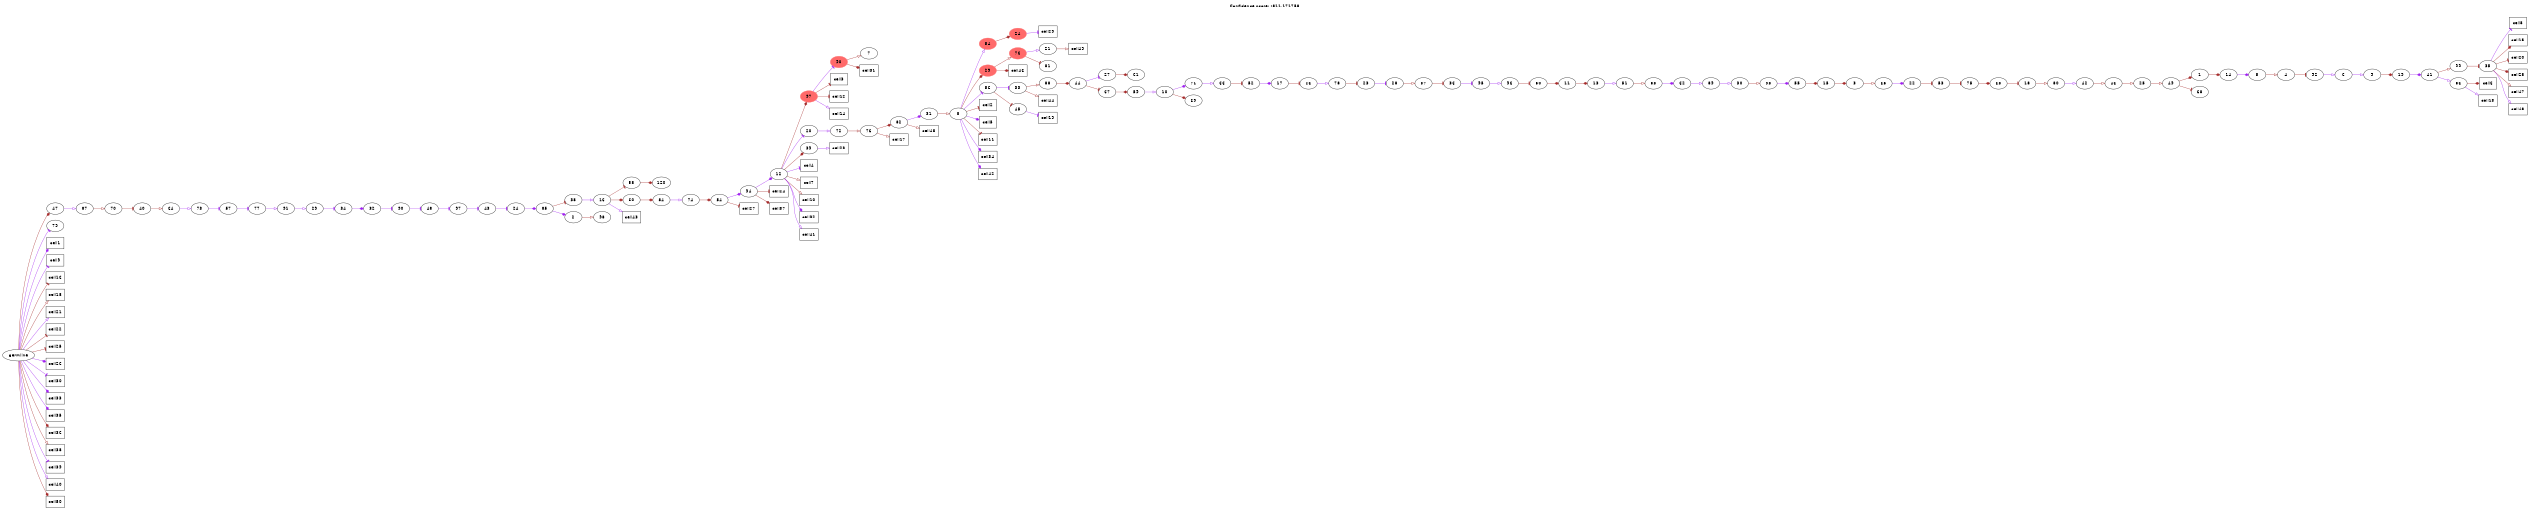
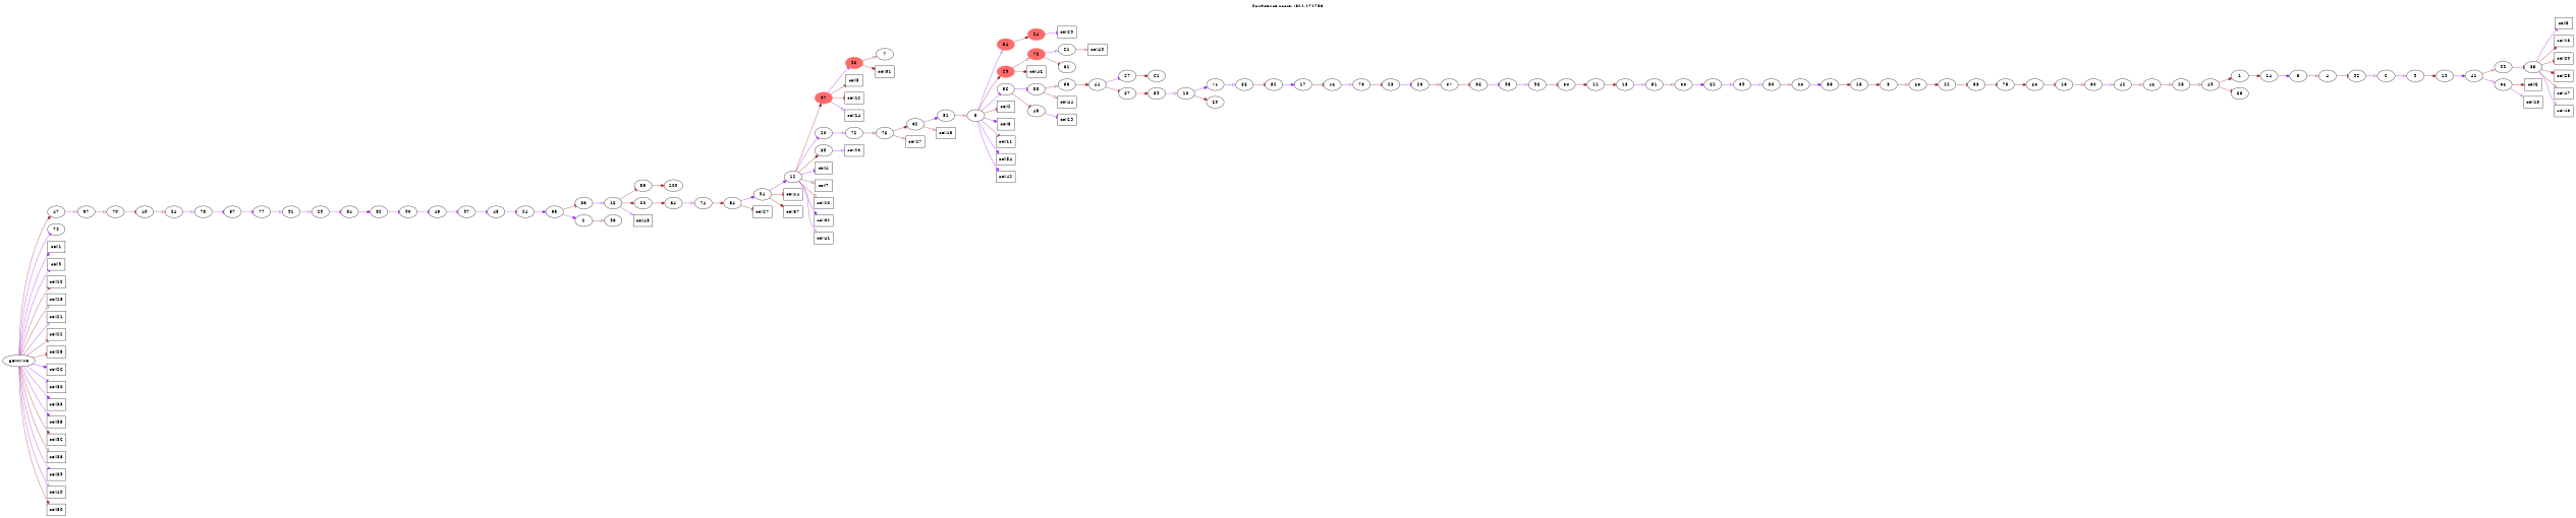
  digraph {
    fontname="DejaVu Sans"
    label="Confidence score: -811.171758"
    labelloc=t
    rankdir=LR
    node [fontname="DejaVu Sans"]
    edge [arrowhead=onormal color=brown fontname="DejaVu Sans"]
    n1 [label=58]
-   n2 [label=120]
+   n2 [label=100]
    n3 [color=indianred1 label=90 style=filled]
    n4 [label=7]
    cell31 [shape=box]
    n6 [color=indianred1 label=97 style=filled]
    cell3 [shape=box]
    cell12 [shape=box]
    cell14 [shape=box]
    n10 [color=indianred1 label=54 style=filled]
    n11 [color=indianred1 label=24 style=filled]
    cell29 [shape=box]
    n13 [color=indianred1 label=76 style=filled]
    n14 [label=21]
    n15 [label=81]
    cell49 [shape=box]
    n17 [color=indianred1 label=29 style=filled]
    cell46 [shape=box]
    n19 [label=27]
    n20 [label=61]
    n21 [label=99]
    n22 [label=35]
    cell8 [shape=box]
    cell15 [shape=box]
    cell20 [shape=box]
    cell28 [shape=box]
    cell47 [shape=box]
    cell48 [shape=box]
    n29 [label=41]
    n30 [label=86]
    cell6 [shape=box]
    cell13 [shape=box]
    n33 [label=19]
    n34 [label=9]
    n35 [label=6]
    n36 [label=92]
    n37 [label=4]
    n38 [label=5]
    n39 [label=14]
    n40 [label=1]
    n41 [label=49]
    n42 [label=68]
    n43 [label=25]
    n44 [label=46]
    n45 [label=42]
    n46 [label=80]
    n47 [label=18]
    n48 [label=63]
    n49 [label=75]
    n50 [label=53]
    n51 [label=22]
    n52 [label=65]
    n53 [label=3]
    n54 [label=15]
    n55 [label=55]
    n56 [label=93]
    n57 [label=30]
    n58 [label=89]
    n59 [label=62]
    n60 [label=83]
    n61 [label=51]
    n62 [label=13]
    n63 [label=11]
    n64 [label=50]
    n65 [label=96]
    n66 [label=95]
    n67 [label=36]
    n68 [label=37]
    n69 [label=28]
    n70 [label=23]
    n71 [label=78]
    n72 [label=26]
    n73 [label=17]
    n74 [label=52]
    n75 [label=66]
    n76 [label=71]
    n77 [label=10]
    n78 [label=69]
    n79 [label=59]
    n80 [label=67]
    n81 [label=44]
    n82 [label=88]
    n83 [label=33]
    cell44 [shape=box]
    n85 [label=56]
    n86 [label=45]
    cell19 [shape=box]
    n88 [label=8]
    cell2 [shape=box]
    cell5 [shape=box]
    cell11 [shape=box]
    cell34 [shape=box]
    cell42 [shape=box]
    n94 [label=31]
    n95 [label=82]
    cell45 [shape=box]
    n97 [label=76]
    cell17 [shape=box]
    n99 [label=72]
    n100 [label=20]
    n101 [label=12]
    n102 [label=39]
    cell4 [shape=box]
    cell7 [shape=box]
    cell10 [shape=box]
    cell32 [shape=box]
    cell41 [shape=box]
    cell23 [shape=box]
    n109 [label=94]
    cell24 [shape=box]
    cell37 [shape=box]
    n112 [label=54]
    cell27 [shape=box]
    n114 [label=74]
    n115 [label=84]
    n116 [label=60]
    n117 [label=16]
    cell43 [shape=box]
    n119 [label=38]
    n120 [label=2]
    n121 [label=98]
    n122 [label=85]
    n123 [label=24]
    n124 [label=43]
    n125 [label=97]
    n126 [label=48]
    n127 [label=90]
    n128 [label=32]
    n129 [label=34]
    n130 [label=29]
    n131 [label=91]
    n132 [label=77]
    n133 [label=57]
    n134 [label=73]
    n135 [label=64]
    n136 [label=40]
    n137 [label=70]
    n138 [label=87]
    n139 [label=47]
    n140 [label=germline]
    n141 [label=79]
    cell1 [shape=box]
    cell9 [shape=box]
    cell16 [shape=box]
    cell18 [shape=box]
    cell21 [shape=box]
    cell22 [shape=box]
    cell25 [shape=box]
    cell26 [shape=box]
    cell30 [shape=box]
    cell33 [shape=box]
    cell35 [shape=box]
    cell36 [shape=box]
    cell38 [shape=box]
    cell39 [shape=box]
    cell40 [shape=box]
    cell50 [shape=box]
    n1 -> n2 [arrowhead=diamond]
    n3 -> n4
    n3 -> cell31 [arrowhead=diamond]
    n6 -> n3 [arrowhead=tee color=purple]
    n6 -> cell3 [arrowhead=tee]
    n6 -> cell12 [arrowhead=tee]
    n6 -> cell14 [color=purple]
    n10 -> n11 [arrowhead=diamond]
    n11 -> cell29 [arrowhead=tee color=purple]
    n13 -> n14 [color=purple]
    n13 -> n15 [arrowhead=tee]
    n14 -> cell49
    n17 -> n13
    n17 -> cell46 [arrowhead=diamond]
    n19 -> n20 [arrowhead=diamond]
    n21 -> n22 [arrowhead=tee]
    n22 -> cell8 [arrowhead=tee color=purple]
    n22 -> cell15 [arrowhead=diamond]
    n22 -> cell20 [arrowhead=tee]
    n22 -> cell28 [arrowhead=diamond]
    n22 -> cell47
    n22 -> cell48 [color=purple]
    n29 -> n21
    n29 -> n30 [color=purple]
    n30 -> cell6 [arrowhead=diamond]
    n30 -> cell13 [color=purple]
    n33 -> n29 [arrowhead=diamond color=purple]
    n34 -> n33 [arrowhead=diamond]
    n35 -> n34 [color=purple]
    n36 -> n35 [color=purple]
    n37 -> n36 [arrowhead=tee]
    n38 -> n37
    n39 -> n38 [arrowhead=diamond color=purple]
    n40 -> n39 [arrowhead=diamond]
    n41 -> n40 [arrowhead=diamond]
    n41 -> n42 [arrowhead=tee]
    n43 -> n41
    n44 -> n43
    n45 -> n44
    n46 -> n45 [color=purple]
    n47 -> n46
    n48 -> n47 [arrowhead=tee]
    n49 -> n48 [arrowhead=diamond]
    n50 -> n49 [arrowhead=tee]
    n51 -> n50 [arrowhead=tee]
-   n52 -> n51 [arrowhead=diamond color=purple]
+   n52 -> n51 [arrowhead=diamond]
    n53 -> n52
    n54 -> n53 [arrowhead=diamond]
    n55 -> n54 [arrowhead=diamond]
    n56 -> n55 [arrowhead=diamond color=purple]
    n57 -> n56
    n58 -> n57 [color=purple]
    n59 -> n58 [color=purple]
    n60 -> n59 [arrowhead=diamond color=purple]
    n61 -> n60
    n62 -> n61 [color=purple]
    n63 -> n62 [arrowhead=diamond]
    n64 -> n63 [arrowhead=diamond]
    n65 -> n64 [arrowhead=tee]
    n66 -> n65 [color=purple]
    n67 -> n66 [arrowhead=tee color=purple]
    n68 -> n67 [arrowhead=tee]
    n69 -> n68
    n70 -> n69 [arrowhead=tee color=purple]
    n71 -> n70 [arrowhead=tee]
    n72 -> n71 [color=purple]
    n73 -> n72 [arrowhead=tee]
    n74 -> n73 [arrowhead=diamond color=purple]
    n75 -> n74 [arrowhead=tee]
    n76 -> n75 [color=purple]
    n77 -> n76 [arrowhead=diamond color=purple]
    n77 -> n78 [arrowhead=diamond]
    n79 -> n77 [color=purple]
    n80 -> n79 [arrowhead=diamond]
    n81 -> n19 [arrowhead=tee color=purple]
    n81 -> n80 [arrowhead=tee]
    n82 -> n81 [arrowhead=diamond]
    n83 -> n82
    n83 -> cell44
    n85 -> n83 [arrowhead=tee color=purple]
    n85 -> n86 [arrowhead=tee]
    n86 -> cell19 [arrowhead=tee color=purple]
    n88 -> n10 [color=purple]
    n88 -> n17 [arrowhead=diamond]
    n88 -> n85 [arrowhead=tee color=purple]
    n88 -> cell2 [arrowhead=tee]
    n88 -> cell5 [arrowhead=diamond color=purple]
    n88 -> cell11 [arrowhead=tee]
    n88 -> cell34 [arrowhead=diamond color=purple]
    n88 -> cell42 [arrowhead=diamond color=purple]
    n94 -> n88
    n95 -> n94 [arrowhead=diamond color=purple]
    n95 -> cell45
    n97 -> n95 [arrowhead=diamond]
    n97 -> cell17
    n99 -> n97
    n100 -> n99 [color=purple]
    n101 -> n6 [arrowhead=diamond]
    n101 -> n100 [arrowhead=tee color=purple]
    n101 -> n102 [arrowhead=diamond]
    n101 -> cell4 [arrowhead=tee color=purple]
    n101 -> cell7
    n101 -> cell10
    n101 -> cell32 [arrowhead=diamond color=purple]
    n101 -> cell41 [color=purple]
    n102 -> cell23 [color=purple]
    n109 -> n101 [arrowhead=diamond color=purple]
    n109 -> cell24 [arrowhead=tee]
    n109 -> cell37 [arrowhead=diamond]
    n112 -> n109 [arrowhead=diamond color=purple]
    n112 -> cell27 [arrowhead=tee]
    n114 -> n112 [arrowhead=diamond]
    n115 -> n114 [color=purple]
    n116 -> n115 [arrowhead=diamond]
    n117 -> n1 [arrowhead=tee]
    n117 -> n116 [arrowhead=diamond]
    n117 -> cell43 [color=purple]
    n119 -> n117 [color=purple]
    n120 -> n121
    n122 -> n119 [arrowhead=tee]
    n122 -> n120 [arrowhead=diamond color=purple]
    n123 -> n122 [arrowhead=diamond color=purple]
    n124 -> n123 [arrowhead=tee color=purple]
    n125 -> n124 [arrowhead=tee color=purple]
    n126 -> n125 [arrowhead=tee color=purple]
    n127 -> n126 [arrowhead=tee color=purple]
    n128 -> n127 [arrowhead=tee color=purple]
    n129 -> n128 [arrowhead=diamond color=purple]
    n130 -> n129 [arrowhead=tee color=purple]
    n131 -> n130 [color=purple]
    n132 -> n131 [color=purple]
    n133 -> n132 [arrowhead=tee color=purple]
    n134 -> n133 [arrowhead=tee color=purple]
    n135 -> n134 [color=purple]
    n136 -> n135
    n137 -> n136 [arrowhead=tee]
    n138 -> n137
    n139 -> n138 [color=purple]
    n140 -> n139 [arrowhead=diamond]
    n140 -> n141 [arrowhead=tee color=purple]
    n140 -> cell1 [arrowhead=diamond color=purple]
    n140 -> cell9 [arrowhead=tee color=purple]
    n140 -> cell16 [arrowhead=tee]
    n140 -> cell18
    n140 -> cell21 [color=purple]
    n140 -> cell22 [arrowhead=tee]
    n140 -> cell25 [arrowhead=tee]
    n140 -> cell26 [arrowhead=diamond color=purple]
    n140 -> cell30 [arrowhead=tee color=purple]
    n140 -> cell33 [arrowhead=diamond color=purple]
    n140 -> cell35 [arrowhead=diamond color=purple]
    n140 -> cell36 [arrowhead=diamond]
    n140 -> cell38
    n140 -> cell39 [arrowhead=tee color=purple]
    n140 -> cell40 [color=purple]
    n140 -> cell50 [arrowhead=diamond]
  }
